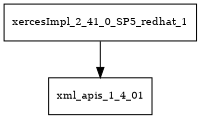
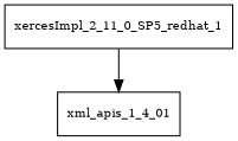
  digraph {
    node [fontsize=10.0 shape=box]
-   xercesImpl_2_11_0_SP5_redhat_1 [label=xercesImpl_2_41_0_SP5_redhat_1]
+   xercesImpl_2_11_0_SP5_redhat_1
    xml_apis_1_4_01
    xercesImpl_2_11_0_SP5_redhat_1 -> xml_apis_1_4_01
  }
